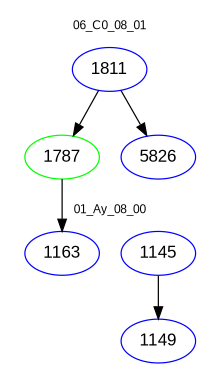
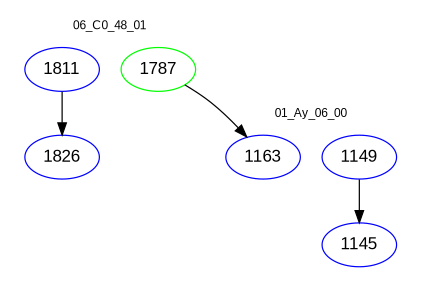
  digraph {
    fontname="Liberation Sans"
    node [color=blue fontname="Liberation Sans"]
    edge [color=black fontname="Liberation Sans"]
    n1 [label=1149]
    n2 [label=1145]
    n3 [label=1163]
    n4 [label=1811]
    n5 [color=green label=1787]
-   n6 [label=5826]
+   n6 [label=1826]
    subgraph cluster_1 {
      color=white
      fontsize=10
-     label="01_Ay_08_00"
+     label="01_Ay_06_00"
      n1
      n2
      n3
    }
    subgraph cluster_2 {
      color=white
      fontsize=10
-     label="06_C0_08_01"
+     label="06_C0_48_01"
      n4
      n5
      n6
    }
-   n2 -> n1
-   n4 -> n5
+   n1 -> n2
    n4 -> n6
    n5 -> n3
  }
